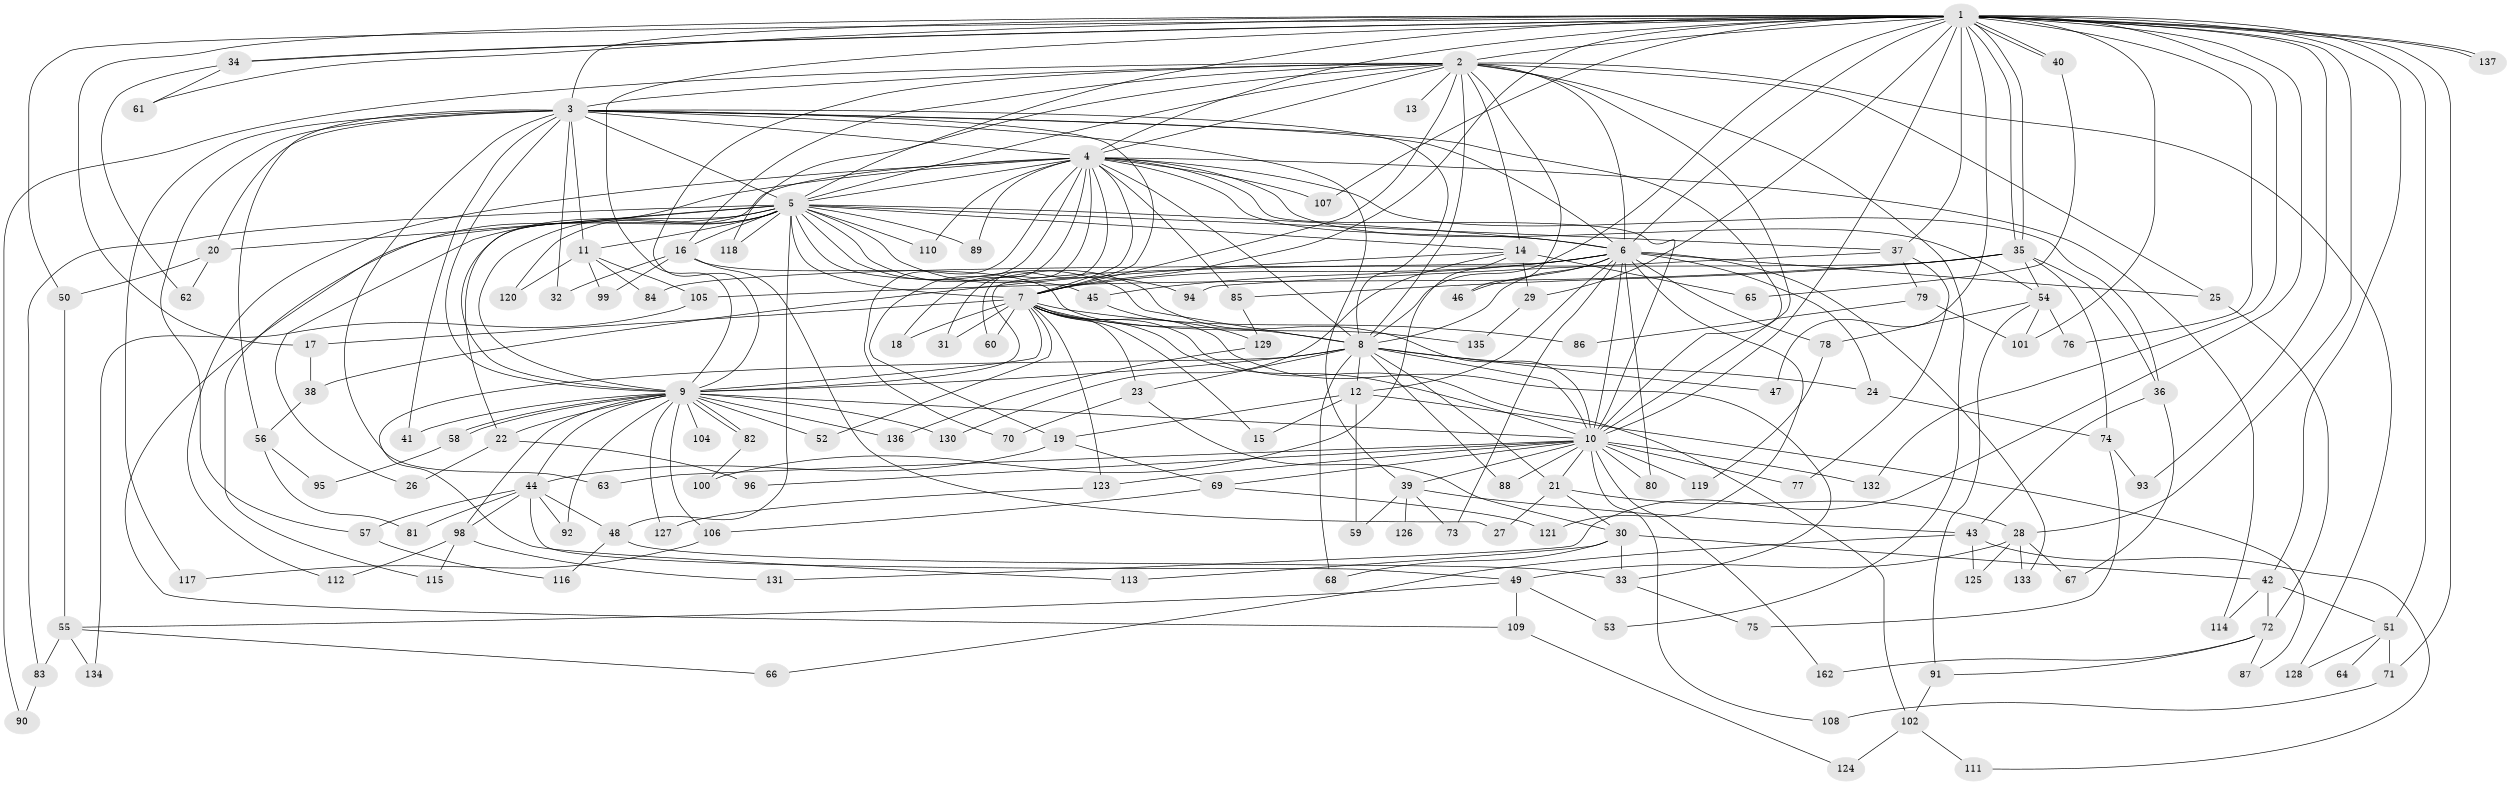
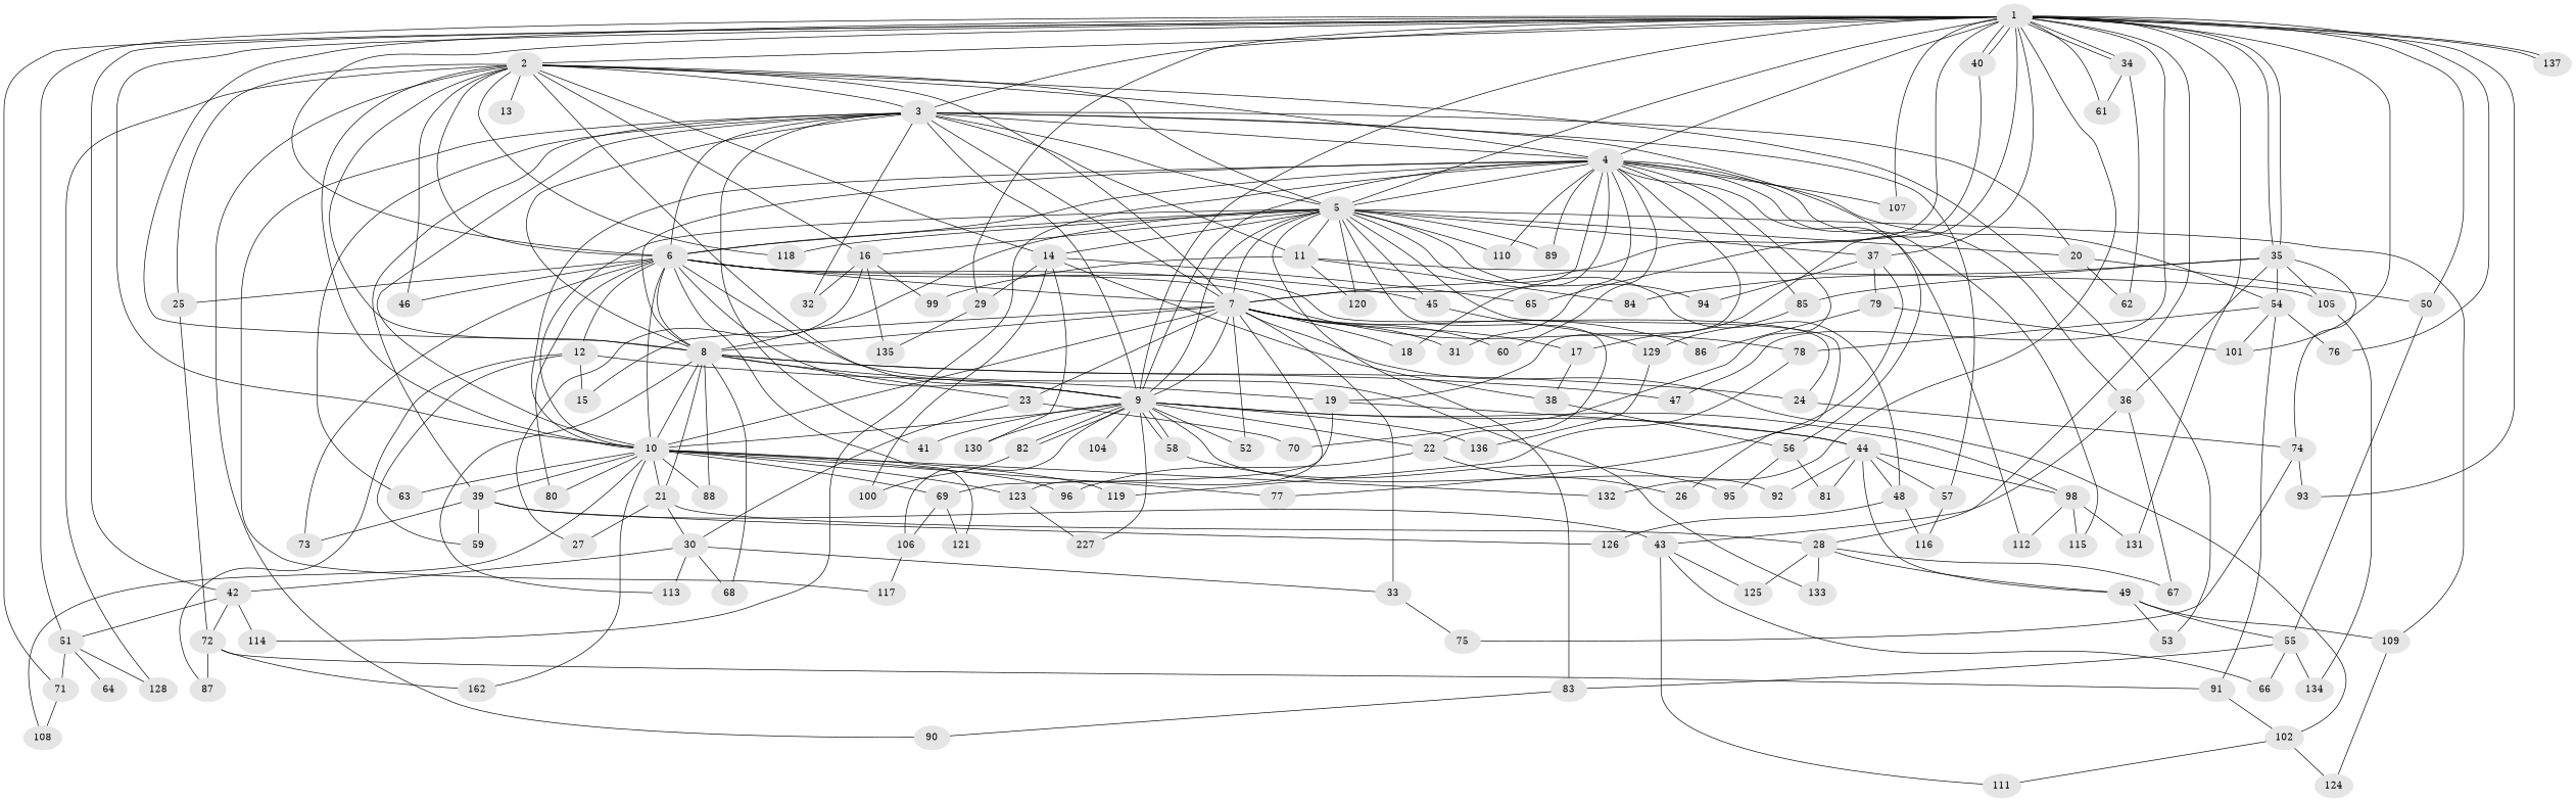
  graph {
    node [color=gray90 style=filled]
    1
    2
    3
    4
    5
    6
    7
    8
    9
    10
    17
    28
    29
    34
    35
    37
    40
    42
    47
    50
    51
    61
    71
    76
    93
    101
    107
    131
    132
    137
    13
    14
    16
    25
    46
    53
    90
    118
    128
    11
    20
    32
    39
    41
    56
    57
    63
    117
    18
    19
    31
    36
    54
    60
    70
    85
    89
    110
    112
    114
    115
    22
    26
    45
    48
    83
    94
    109
    120
    12
    24
    73
    78
    80
    121
    133
    15
    23
    33
    52
    86
    102
    123
    21
    68
    88
    113
    44
    58
    82
    92
    98
    104
    106
-   127
+   127 [label=227]
    130
    136
    69
    77
    96
    108
    119
    n103 [label=162]
    38
    49
    67
    125
    135
    62
    84
    105
    74
    79
    65
    72
    55
    64
    100
    99
    27
    59
    43
    126
    81
    95
    116
    91
    129
    124
    87
    30
    75
    111
    134
    66
    1 -- 2
    1 -- 3
    1 -- 4
    1 -- 5
    1 -- 6
    1 -- 7
    1 -- 8
    1 -- 9
    1 -- 10
    1 -- 17
    1 -- 28
    1 -- 29
    1 -- 34
    1 -- 34
    1 -- 35
    1 -- 35
    1 -- 37
    1 -- 40
    1 -- 40
    1 -- 42
    1 -- 47
    1 -- 50
    1 -- 51
    1 -- 61
    1 -- 71
    1 -- 76
    1 -- 93
    1 -- 101
    1 -- 107
    1 -- 131
    1 -- 132
    1 -- 137
    1 -- 137
    2 -- 3
    2 -- 4
    2 -- 5
    2 -- 6
    2 -- 7
    2 -- 8
    2 -- 9
    2 -- 10
    2 -- 13
    2 -- 14
    2 -- 16
    2 -- 25
    2 -- 46
    2 -- 53
    2 -- 90
    2 -- 118
    2 -- 128
    3 -- 4
    3 -- 5
    3 -- 6
    3 -- 7
    3 -- 8
    3 -- 9
    3 -- 10
    3 -- 11
    3 -- 20
    3 -- 32
    3 -- 39
    3 -- 41
    3 -- 56
    3 -- 57
    3 -- 63
    3 -- 117
    4 -- 5
    4 -- 6
    4 -- 7
    4 -- 8
    4 -- 9
    4 -- 10
    4 -- 107
    4 -- 18
    4 -- 19
    4 -- 31
    4 -- 36
    4 -- 54
    4 -- 60
    4 -- 70
    4 -- 85
    4 -- 89
    4 -- 110
    4 -- 112
    4 -- 114
    4 -- 115
    5 -- 6
    5 -- 7
    5 -- 8
    5 -- 9
    5 -- 10
    5 -- 37
    5 -- 14
    5 -- 16
    5 -- 118
    5 -- 11
    5 -- 20
    5 -- 89
    5 -- 110
    5 -- 22
    5 -- 26
    5 -- 45
    5 -- 48
    5 -- 83
    5 -- 94
    5 -- 109
    5 -- 120
    6 -- 7
    6 -- 8
    6 -- 9
    6 -- 10
    6 -- 25
    6 -- 46
    6 -- 45
    6 -- 12
    6 -- 24
    6 -- 73
    6 -- 78
    6 -- 80
    6 -- 121
    6 -- 133
    7 -- 8
    7 -- 9
    7 -- 10
    7 -- 17
    7 -- 18
    7 -- 31
    7 -- 60
    7 -- 15
    7 -- 23
    7 -- 33
    7 -- 52
    7 -- 86
    7 -- 102
    7 -- 123
    8 -- 9
    8 -- 10
    8 -- 47
-   8 -- 12
    8 -- 24
    8 -- 23
    8 -- 21
    8 -- 68
    8 -- 88
    8 -- 113
    9 -- 10
    9 -- 41
    9 -- 22
    9 -- 52
    9 -- 44
    9 -- 58
    9 -- 58
    9 -- 82
    9 -- 82
    9 -- 92
    9 -- 98
    9 -- 104
    9 -- 106
    9 -- 127
    9 -- 130
    9 -- 136
    10 -- 132
    10 -- 39
    10 -- 63
    10 -- 80
    10 -- 123
    10 -- 21
    10 -- 88
    10 -- 69
    10 -- 77
    10 -- 96
    10 -- 108
    10 -- 119
    10 -- n103
    17 -- 38
    28 -- 133
    28 -- 49
    28 -- 67
    28 -- 125
    29 -- 135
    34 -- 61
    34 -- 62
    35 -- 36
    35 -- 54
    35 -- 85
    35 -- 84
    35 -- 105
    35 -- 74
    37 -- 94
    37 -- 77
    37 -- 79
    40 -- 65
    42 -- 51
    42 -- 114
    42 -- 72
    50 -- 55
    51 -- 71
    51 -- 128
    51 -- 64
    71 -- 108
    14 -- 29
    14 -- 130
    14 -- 38
    14 -- 65
    14 -- 100
    16 -- 32
    16 -- 135
    16 -- 99
    16 -- 27
    25 -- 72
    11 -- 120
    11 -- 84
    11 -- 105
    11 -- 99
    20 -- 50
    20 -- 62
    39 -- 73
    39 -- 59
    39 -- 43
    39 -- 126
    56 -- 81
    56 -- 95
    57 -- 116
    19 -- 44
    19 -- 69
    36 -- 67
    36 -- 43
    54 -- 76
    54 -- 101
    54 -- 78
    54 -- 91
    85 -- 129
    22 -- 26
    22 -- 96
    45 -- 129
-   48 -- 33
+   48 -- 126
    48 -- 116
    83 -- 90
    109 -- 124
    12 -- 19
    12 -- 15
    12 -- 59
    12 -- 87
    24 -- 74
    78 -- 119
    23 -- 70
    23 -- 30
    33 -- 75
    102 -- 124
    102 -- 111
    123 -- 127
    21 -- 28
    21 -- 27
    21 -- 30
    44 -- 57
    44 -- 48
    44 -- 92
    44 -- 98
    44 -- 49
    44 -- 81
    58 -- 95
    82 -- 100
    98 -- 131
    98 -- 112
    98 -- 115
    106 -- 117
    69 -- 121
    69 -- 106
    38 -- 56
    49 -- 53
    49 -- 109
    49 -- 55
    105 -- 134
    74 -- 93
    74 -- 75
    79 -- 101
    79 -- 86
    72 -- n103
    72 -- 91
    72 -- 87
    55 -- 83
    55 -- 134
    55 -- 66
    43 -- 125
    43 -- 111
    43 -- 66
    91 -- 102
    129 -- 136
    30 -- 42
    30 -- 33
    30 -- 68
    30 -- 113
  }
